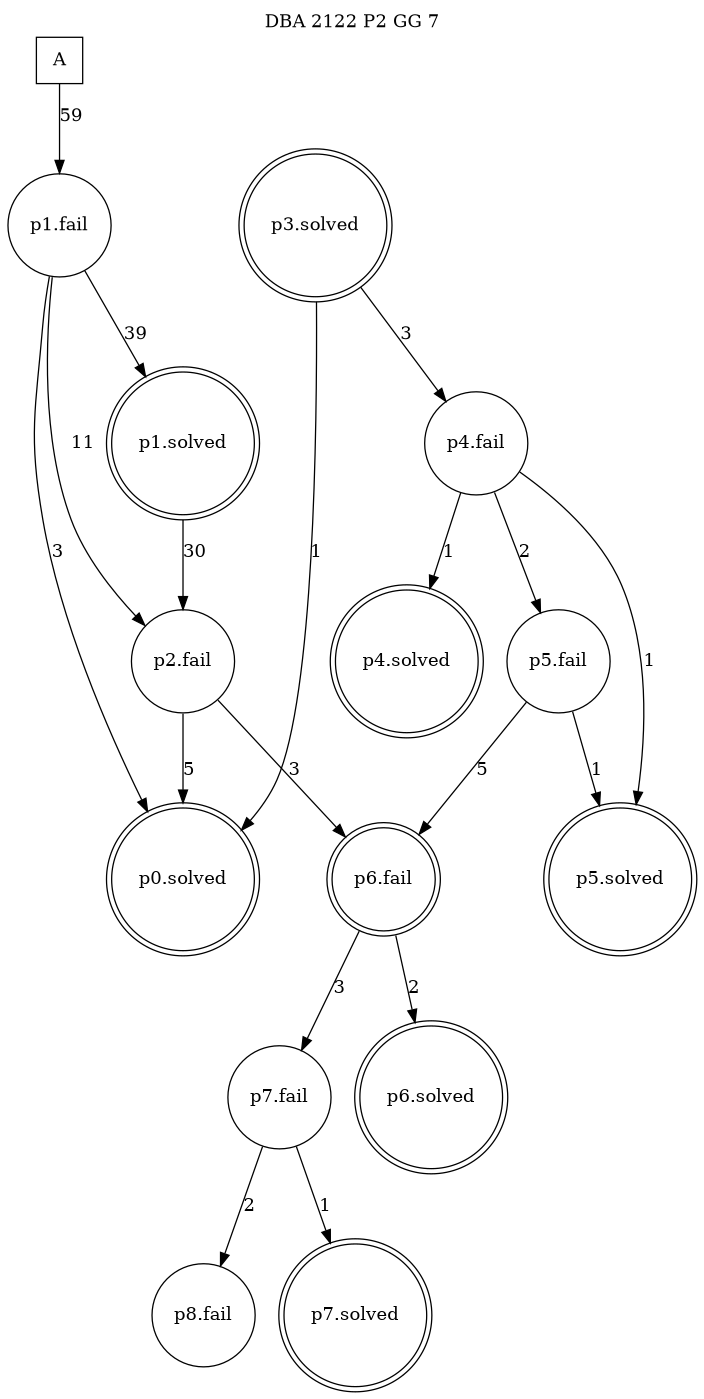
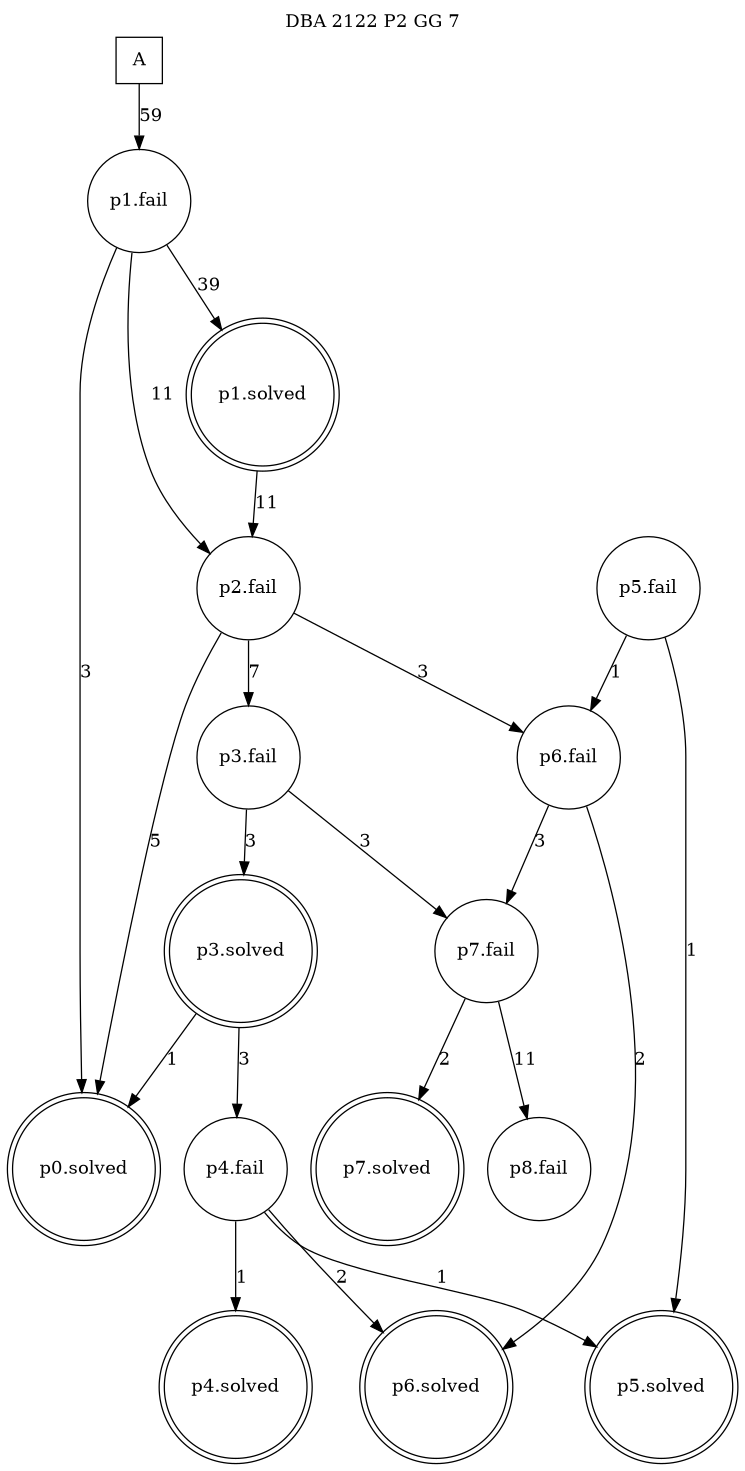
  digraph {
    label=" DBA 2122 P2 GG 7 "
    labelloc=tl
    rankdir=TB
    node [shape=circle]
    n1 [label=A shape=square]
    n2 [label="p1.fail"]
    n3 [label="p1.solved" shape=doublecircle]
    n4 [label="p2.fail"]
    n5 [label="p0.solved" shape=doublecircle]
-   n7 [label="p6.fail" shape=doublecircle]
+   n6 [label="p3.fail"]
+   n7 [label="p6.fail"]
    n8 [label="p3.solved" shape=doublecircle]
    n9 [label="p7.fail"]
    n10 [label="p6.solved" shape=doublecircle]
    n11 [label="p4.fail"]
    n12 [label="p8.fail"]
    n13 [label="p7.solved" shape=doublecircle]
    n14 [label="p5.fail"]
    n15 [label="p5.solved" shape=doublecircle]
    n16 [label="p4.solved" shape=doublecircle]
    n1 -> n2 [label=59]
    n2 -> n3 [label=39]
    n2 -> n4 [label=11]
    n2 -> n5 [label=3]
-   n3 -> n4 [label=30]
+   n3 -> n4 [label=11]
    n4 -> n5 [label=5]
+   n4 -> n6 [label=7]
    n4 -> n7 [label=3]
+   n6 -> n8 [label=3]
+   n6 -> n9 [label=3]
    n7 -> n9 [label=3]
    n7 -> n10 [label=2]
    n8 -> n5 [label=1]
    n8 -> n11 [label=3]
-   n9 -> n12 [label=2]
-   n9 -> n13 [label=1]
-   n11 -> n14 [label=2]
+   n9 -> n12 [label=11]
+   n9 -> n13 [label=2]
+   n11 -> n10 [label=2]
    n11 -> n15 [label=1]
    n11 -> n16 [label=1]
-   n14 -> n7 [label=5]
+   n14 -> n7 [label=1]
    n14 -> n15 [label=1]
  }
